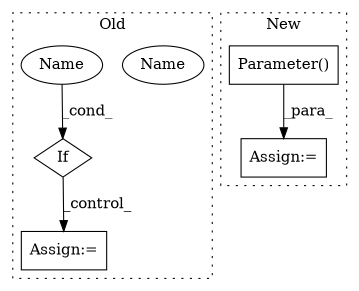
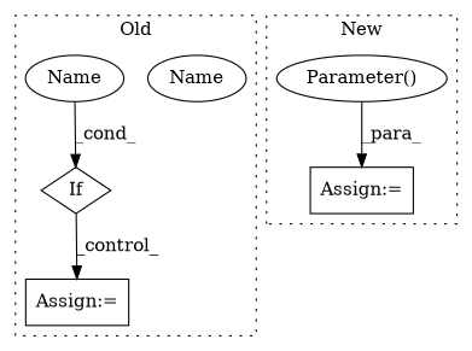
  digraph {
    node [a=68 l=3 s=7422 shape=box]
    n1 [a=96 label=If s=7419 shape=diamond]
    n2 [label="Assign:=" s=7463]
    n3 [a=87 l=16 label=Name shape=ellipse]
    n4 [a=87 l=16 label=Name shape=ellipse]
-   n5 [a=75 l="13,1" label="Parameter()" s="8317,8367"]
+   n5 [a=75 l="13,1" label="Parameter()" s="8317,8367" shape=ellipse]
    n6 [label="Assign:=" s=8314]
    subgraph cluster_1 {
      label=Old
      style=dotted
      n1
      n2
      n3
      n4
    }
    subgraph cluster_2 {
      label=New
      style=dotted
      n5
      n6
    }
    n1 -> n2 [label=_control_]
    n4 -> n1 [label=_cond_]
    n5 -> n6 [label=_para_]
  }
